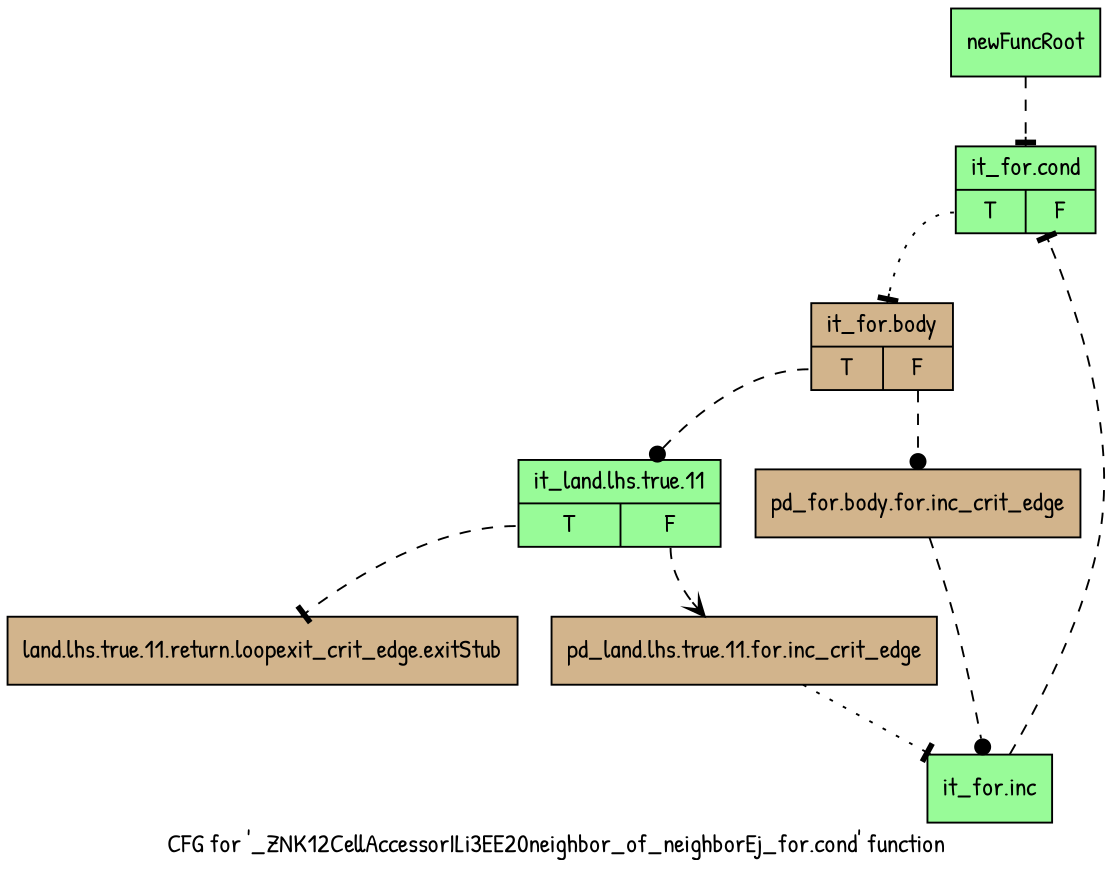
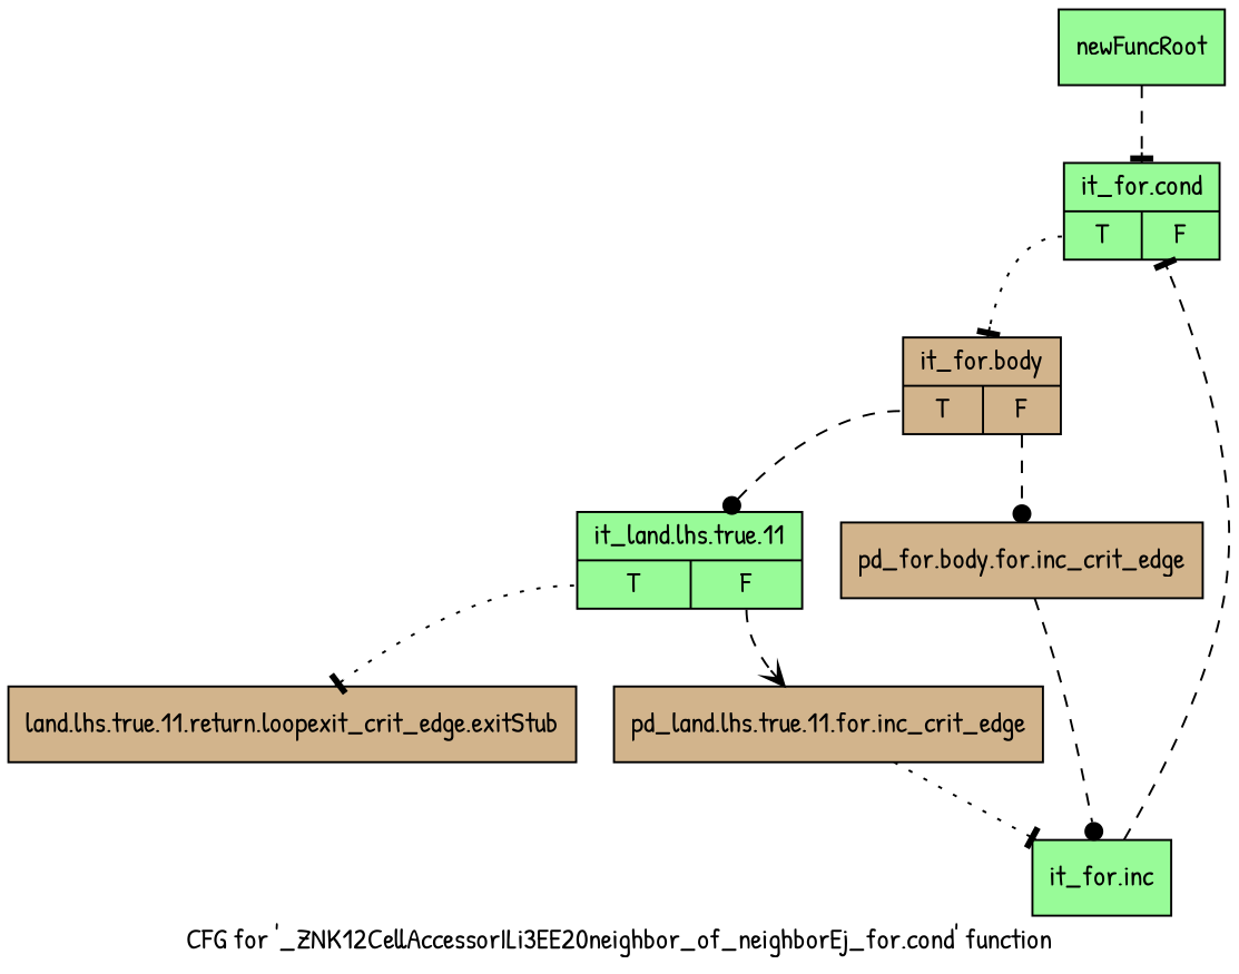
  digraph {
    fontname="Patrick Hand"
    label="CFG for '_ZNK12CellAccessorILi3EE20neighbor_of_neighborEj_for.cond' function"
    node [fillcolor=palegreen fontname="Patrick Hand" shape=record style=filled]
    edge [arrowhead=tee fontname="Patrick Hand" style=dashed]
    n1 [label="{newFuncRoot}"]
    n2 [label="{it_for.cond|{<s0>T|<s1>F}}"]
    n3 [fillcolor=tan label="{it_for.body|{<s0>T|<s1>F}}"]
    n4 [label="{it_land.lhs.true.11|{<s0>T|<s1>F}}"]
    n5 [fillcolor=tan label="{pd_for.body.for.inc_crit_edge}"]
    n6 [fillcolor=tan label="{land.lhs.true.11.return.loopexit_crit_edge.exitStub}"]
    n7 [fillcolor=tan label="{pd_land.lhs.true.11.for.inc_crit_edge}"]
    n8 [label="{it_for.inc}"]
    n1 -> n2
    n2 -> n3 [style=dotted tailport=s0]
    n3 -> n4 [arrowhead=dot tailport=s0]
    n3 -> n5 [arrowhead=dot tailport=s1]
-   n4 -> n6 [tailport=s0]
+   n4 -> n6 [style=dotted tailport=s0]
    n4 -> n7 [arrowhead=vee tailport=s1]
    n5 -> n8 [arrowhead=dot]
    n7 -> n8 [style=dotted]
    n8 -> n2
  }
